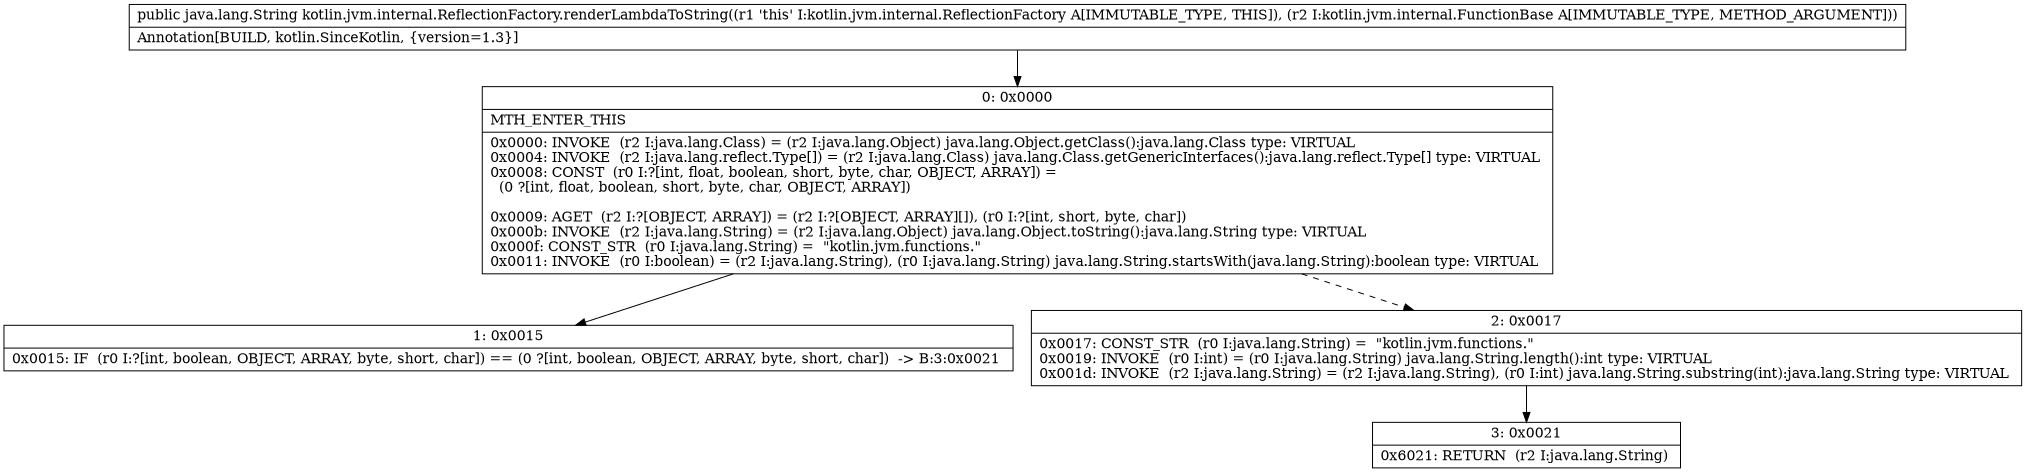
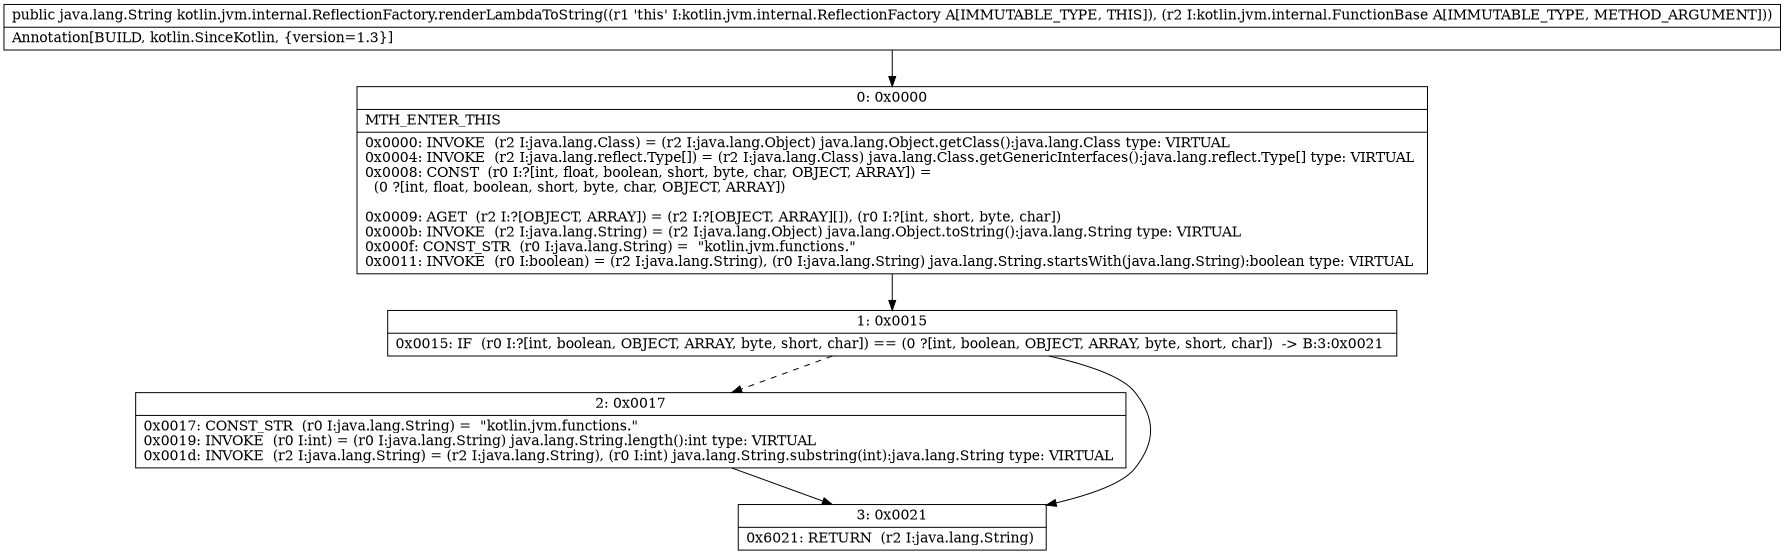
  digraph {
    node [shape=record]
    n1 [label="{0\:\ 0x0000|MTH_ENTER_THIS\l|0x0000: INVOKE  (r2 I:java.lang.Class) = (r2 I:java.lang.Object) java.lang.Object.getClass():java.lang.Class type: VIRTUAL \l0x0004: INVOKE  (r2 I:java.lang.reflect.Type[]) = (r2 I:java.lang.Class) java.lang.Class.getGenericInterfaces():java.lang.reflect.Type[] type: VIRTUAL \l0x0008: CONST  (r0 I:?[int, float, boolean, short, byte, char, OBJECT, ARRAY]) = \l  (0 ?[int, float, boolean, short, byte, char, OBJECT, ARRAY])\l \l0x0009: AGET  (r2 I:?[OBJECT, ARRAY]) = (r2 I:?[OBJECT, ARRAY][]), (r0 I:?[int, short, byte, char]) \l0x000b: INVOKE  (r2 I:java.lang.String) = (r2 I:java.lang.Object) java.lang.Object.toString():java.lang.String type: VIRTUAL \l0x000f: CONST_STR  (r0 I:java.lang.String) =  \"kotlin.jvm.functions.\" \l0x0011: INVOKE  (r0 I:boolean) = (r2 I:java.lang.String), (r0 I:java.lang.String) java.lang.String.startsWith(java.lang.String):boolean type: VIRTUAL \l}"]
    n2 [label="{1\:\ 0x0015|0x0015: IF  (r0 I:?[int, boolean, OBJECT, ARRAY, byte, short, char]) == (0 ?[int, boolean, OBJECT, ARRAY, byte, short, char])  \-\> B:3:0x0021 \l}"]
    n3 [label="{2\:\ 0x0017|0x0017: CONST_STR  (r0 I:java.lang.String) =  \"kotlin.jvm.functions.\" \l0x0019: INVOKE  (r0 I:int) = (r0 I:java.lang.String) java.lang.String.length():int type: VIRTUAL \l0x001d: INVOKE  (r2 I:java.lang.String) = (r2 I:java.lang.String), (r0 I:int) java.lang.String.substring(int):java.lang.String type: VIRTUAL \l}"]
    n4 [label="{3\:\ 0x0021|0x6021: RETURN  (r2 I:java.lang.String) \l}"]
    n5 [label="{public java.lang.String kotlin.jvm.internal.ReflectionFactory.renderLambdaToString((r1 'this' I:kotlin.jvm.internal.ReflectionFactory A[IMMUTABLE_TYPE, THIS]), (r2 I:kotlin.jvm.internal.FunctionBase A[IMMUTABLE_TYPE, METHOD_ARGUMENT]))  | Annotation[BUILD, kotlin.SinceKotlin, \{version=1.3\}]\l}"]
    n1 -> n2
-   n1 -> n3 [style=dashed]
+   n2 -> n3 [style=dashed]
+   n2 -> n4
    n3 -> n4
    n5 -> n1
  }
